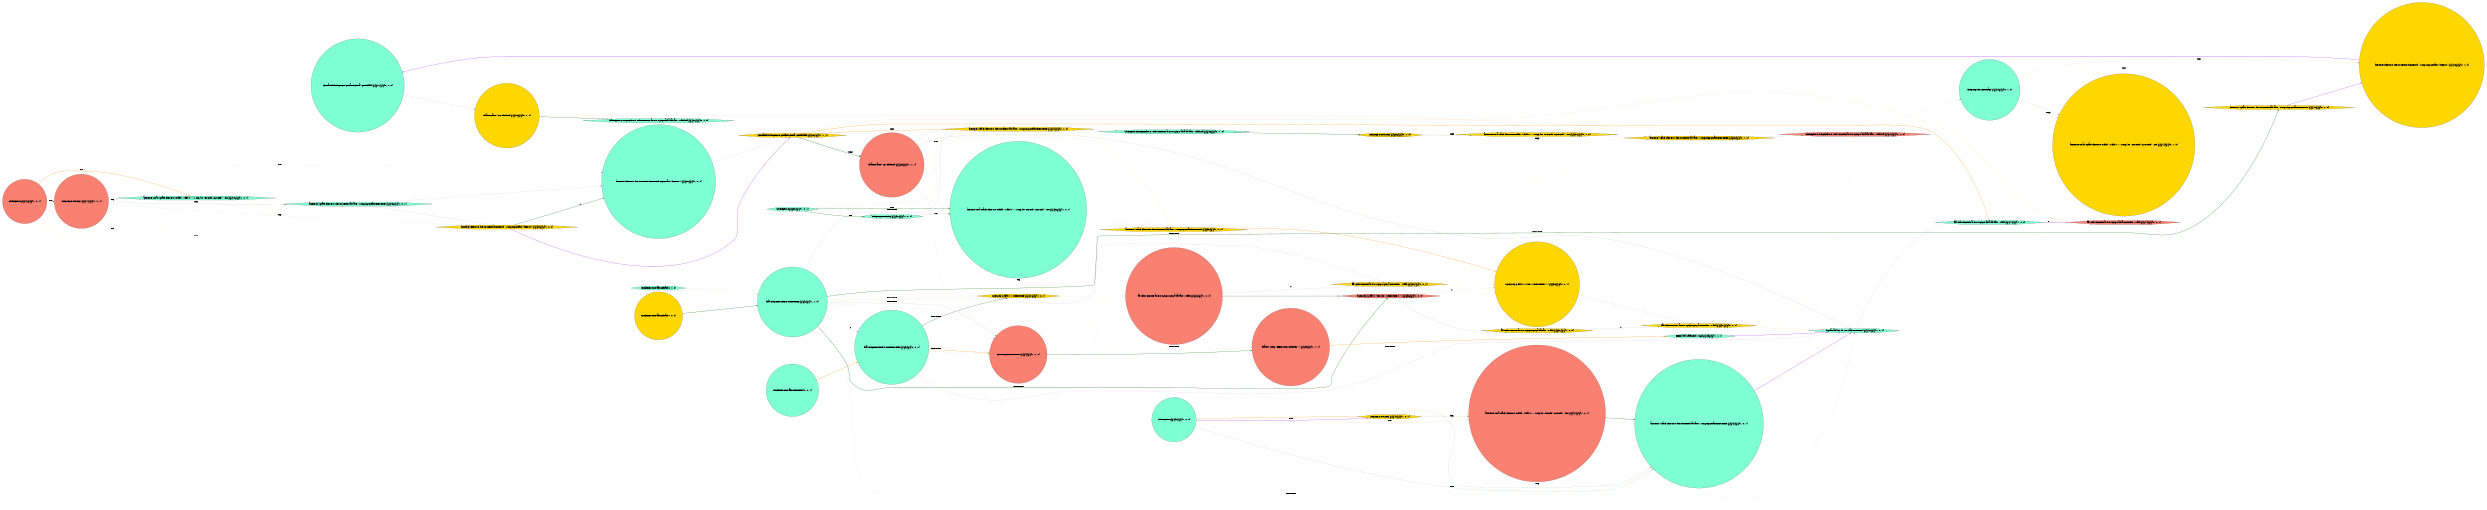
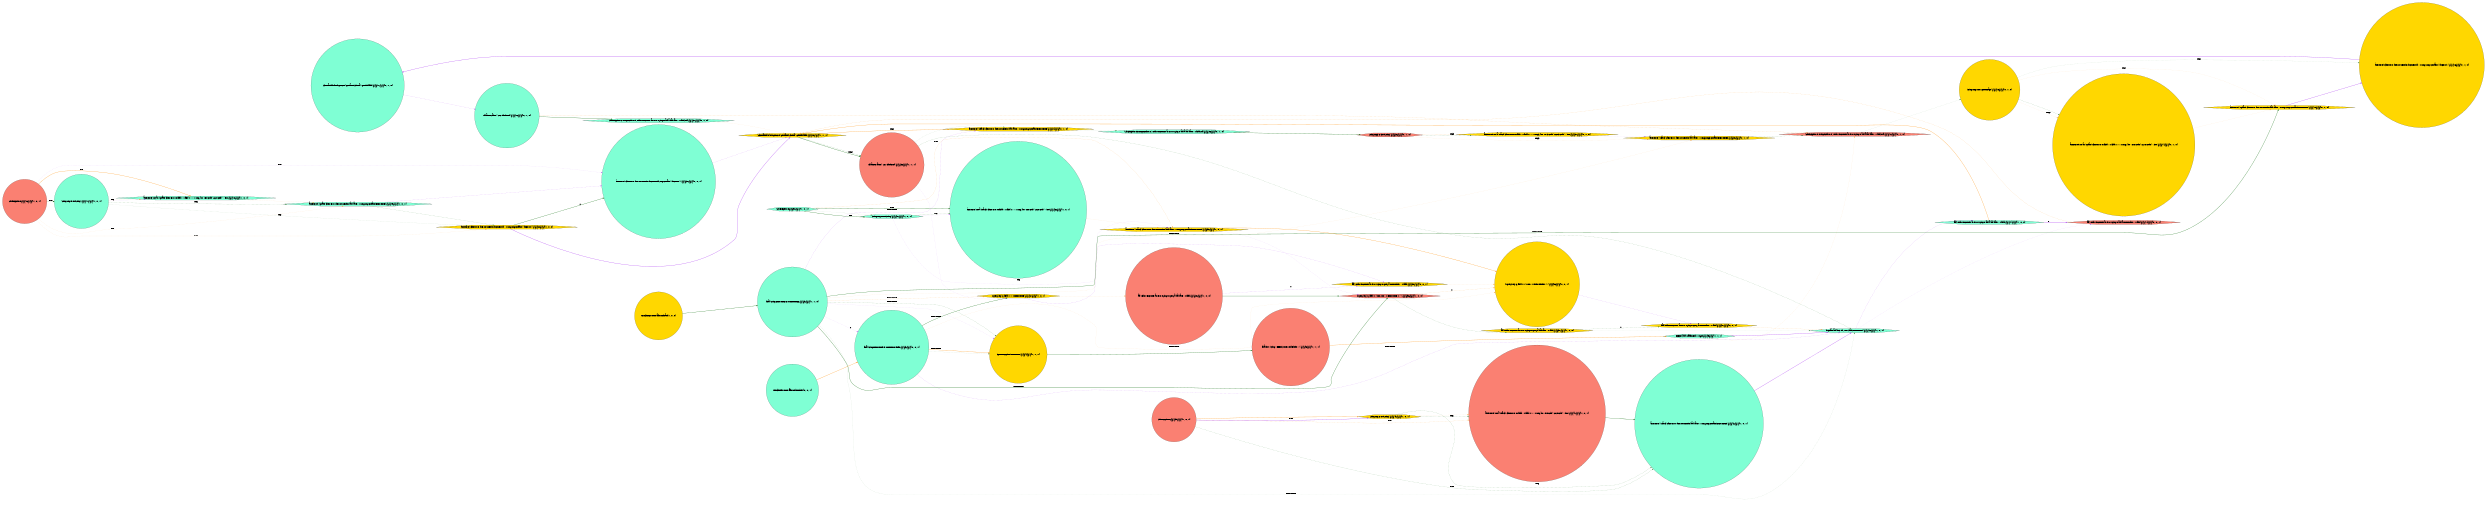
  digraph {
    rankdir=LR
    node [fillcolor=aquamarine shape=hexagon style=filled]
    edge [color=darkgreen style=dashed]
    n1 [label="SchemaField sf = h.getCore().getLatestSchema().getField(field)@@@17@@@['0', '1', '0']" shape=circle]
-   n2 [fillcolor=gold label="!sf.hasDocValues() && !sf.indexed()@@@18@@@['0', '1', '0']" shape=circle]
+   n2 [label="!sf.hasDocValues() && !sf.indexed()@@@18@@@['0', '1', '0']" shape=circle]
    n3 [fillcolor=salmon label="SolrException e1 = expectThrows(,\"Didn't encounter an error trying to add a bad date: \" + field,null)@@@12@@@['0', '1', '0']"]
    n4 [label="SolrException e2 = expectThrows(,\"Didn't encounter an error trying to add a bad date: \" + field,null)@@@21@@@['0', '1', '0']"]
-   n5 [label="SolrException e@@@39@@@['1', '0', '1']" shape=circle]
+   n5 [fillcolor=salmon label="SolrException e@@@39@@@['1', '0', '1']" shape=circle]
    n6 [fillcolor=salmon label="assertTrue(\"not a (search) client error on field: \" + field + \" : \" + msg,400 <= e.code() && e.code() < 500)@@@41@@@['1', '0', '1']" shape=circle]
    n7 [label="assertTrue(\"(search) client error does not mention bad value: \" + msg,msg.contains(BAD_VALUE))@@@42@@@['1', '0', '1']" shape=circle]
    n8 [fillcolor=gold label="String msg = e.toString()@@@40@@@['1', '0', '1']"]
    n9 [label="h.update(add(doc(\"id\",\"100\",field,BAD_VALUE)))@@@13@@@['1', '0', '1']"]
    n10 [fillcolor=salmon label="final List<String> FIELDS = new LinkedList<>()@@@5@@@['1', '1', '1']" shape=circle]
    n11 [label="FIELDS.add(\"malformed_\" + type)@@@9@@@['1', '1', '1']"]
    n12 [label="final String BAD_VALUE = \"NOT_A_NUMBER\"@@@3@@@['0', '0', '1']" shape=circle]
    n13 [fillcolor=gold label="h.query(req(\"q\",field + \":\" + BAD_VALUE))@@@27@@@['1', '0', '1']"]
    n14 [fillcolor=gold label="h.query(req(\"q\",field + \":(10 TO \" + BAD_VALUE + \"(\"))@@@36@@@['0', '0', '1']" shape=circle]
-   n15 [fillcolor=salmon label="ignoreException(BAD_VALUE)@@@4@@@['1', '1', '1']" shape=circle]
+   n15 [fillcolor=gold label="ignoreException(BAD_VALUE)@@@4@@@['1', '1', '1']" shape=circle]
    n16 [fillcolor=salmon label="fail(\"Didn't encounter an error trying to query a bad date: \" + field)@@@28@@@['1', '0', '0']" shape=circle]
    n17 [fillcolor=gold label="fail(\"Didn't encounter an error trying to query a non-number: \" + field)@@@28@@@['0', '0', '1']"]
    n18 [fillcolor=gold label="fail(\"Didn't encounter an error trying to query a non-number: \" + field)@@@37@@@['0', '0', '1']"]
    n19 [fillcolor=salmon label="fail(\"Didn't encounter an error trying to add a non-number: \" + field)@@@14@@@['0', '0', '1']"]
    n20 [label="fail(\"Didn't encounter an error trying to add a bad date: \" + field)@@@14@@@['1', '0', '0']"]
    n21 [fillcolor=gold label="assertTrue(\"(update) client error does not mention bad value: \" + msg1,msg1.contains(BAD_VALUE))@@@15@@@['0', '1', '0']"]
    n22 [fillcolor=gold label="assertTrue(\"client error does not mention document id: \" + msg1,msg1.contains(\"(doc=100(\"))@@@16@@@['0', '1', '0']" shape=circle]
    n23 [fillcolor=gold label="SchemaField sf = h.getCore().getLatestSchema().getField(field)@@@22@@@['1', '1', '1']"]
    n24 [fillcolor=salmon label="!sf.hasDocValues() && !sf.indexed()@@@23@@@['1', '1', '1']" shape=circle]
    n25 [fillcolor=gold label="assertTrue(\"(search) client error does not mention bad value: \" + msg2,msg2.contains(BAD_VALUE))@@@24@@@['0', '1', '0']"]
    n26 [label="SolrException e3 = expectThrows(,\"Didn't encounter an error trying to add a bad date: \" + field,null)@@@25@@@['0', '1', '0']"]
-   n27 [fillcolor=salmon label="String msg = e.toString()@@@17@@@['1', '0', '1']" shape=circle]
+   n27 [label="String msg = e.toString()@@@17@@@['1', '0', '1']" shape=circle]
    n28 [fillcolor=gold label="assertTrue(\"client error does not mention document id: \" + msg,msg.contains(\"(doc=100(\"))@@@20@@@['1', '0', '0']"]
    n29 [label="assertTrue(\"(update) client error does not mention bad value: \" + msg,msg.contains(BAD_VALUE))@@@19@@@['1', '0', '1']"]
    n30 [label="assertTrue(\"not an (update) client error on field: \" + field + \" : \" + msg,400 <= e.code() && e.code() < 500)@@@18@@@['1', '0', '1']"]
    n31 [label="assertTrue(\"client error does not mention document id\",msg.contains(\"(doc=100(\"))@@@20@@@['0', '0', '1']" shape=circle]
-   n32 [label="String msg1 = e1.getMessage()@@@13@@@['0', '1', '0']" shape=circle]
+   n32 [fillcolor=gold label="String msg1 = e1.getMessage()@@@13@@@['0', '1', '0']" shape=circle]
    n33 [fillcolor=gold label="assertTrue(\"not an (update) client error on field: \" + field + \" : \" + msg1,400 <= e1.code() && e1.code() < 500)@@@14@@@['0', '1', '0']" shape=circle]
    n34 [fillcolor=salmon label="h.query(req(\"q\",field + \":(NOW TO \" + BAD_VALUE + \"(\"))@@@36@@@['1', '0', '0']"]
    n35 [fillcolor=gold label="fail(\"Didn't encounter an error trying to query a bad date: \" + field)@@@37@@@['1', '0', '0']"]
    n36 [fillcolor=gold label="assertTrue(\"(search) client error does not mention bad value: \" + msg3,msg3.contains(BAD_VALUE))@@@28@@@['0', '1', '0']"]
    n37 [label="final String BAD_VALUE = \"NOT_A_DATE\"@@@3@@@['1', '1', '0']" shape=circle]
    n38 [fillcolor=gold label="testClientErrorOnMalformedDate['1', '0', '0']" shape=circle]
    n39 [label="assertTrue(\"not a (search) client error on field: \" + field + \" : \" + msg,400 <= e.code() && e.code() < 500)@@@32@@@['1', '0', '1']" shape=circle]
    n40 [fillcolor=gold label="assertTrue(\"(search) client error does not mention bad value: \" + msg,msg.contains(BAD_VALUE))@@@33@@@['1', '0', '1']"]
    n41 [fillcolor=gold label="assertTrue(\"not a (search) client error on field: \" + field + \" : \" + msg3,400 <= e3.code() && e3.code() < 500)@@@27@@@['0', '1', '0']"]
    n42 [label="testClientErrorOnMalformedNumbers['0', '0', '1']" shape=circle]
    n43 [label="String msg = e.toString()@@@31@@@['1', '0', '1']"]
-   n44 [fillcolor=gold label="String msg3 = e3.toString()@@@26@@@['0', '1', '0']"]
+   n44 [fillcolor=salmon label="String msg3 = e3.toString()@@@26@@@['0', '1', '0']"]
    n45 [label="SolrException e@@@30@@@['1', '0', '1']"]
    n46 [fillcolor=salmon label="SolrException e@@@16@@@['1', '0', '1']" shape=circle]
-   n47 [label="testClientErrorOnMalformedDate['0', '1', '0']"]
    n1 -> n2 [color=purple]
    n2 -> n3 [color=darkorange]
    n2 -> n4 [style=bold]
    n3 -> n32 [style=dotted]
    n4 -> n23 [color=darkorange style=dotted]
    n5 -> n6 [color=darkorange label=true]
    n5 -> n7 [label=true]
    n5 -> n8 [color=darkorange style=bold]
    n5 -> n8 [color=purple label=true style=bold]
    n6 -> n7 [style=bold]
    n7 -> n9 [color=purple style=bold]
    n8 -> n6 [label=msg]
    n8 -> n6 [color=darkorange style=dotted]
    n8 -> n7 [label=msg]
    n9 -> n19 [color=purple style=dotted]
    n9 -> n20 [color=purple]
    n10 -> n11 [color=darkorange style=bold]
    n11 -> n3 [color=darkorange style=dotted]
    n11 -> n9 [color=purple style=bold]
    n12 -> n9 [color=purple label=BAD_VALUE]
    n12 -> n13 [label=BAD_VALUE style=bold]
    n12 -> n14 [color=darkorange label=BAD_VALUE style=dotted]
    n12 -> n15 [style=dotted]
    n12 -> n15 [color=darkorange label=BAD_VALUE style=bold]
    n13 -> n16 [color=darkorange]
    n13 -> n17 [color=purple]
    n14 -> n18 [color=purple]
    n15 -> n10 [style=bold]
    n16 -> n17 [color=purple label=0]
    n16 -> n34 [style=bold]
    n17 -> n14 [color=darkorange]
    n18 -> n9 [color=darkorange]
    n19 -> n23 [color=darkorange]
    n20 -> n19 [color=purple label=0 style=bold]
    n20 -> n23 [color=darkorange style=bold]
    n21 -> n22 [color=purple style=bold]
    n22 -> n1 [color=purple style=bold]
    n23 -> n24 [label=msg2]
    n23 -> n24 [style=bold]
    n23 -> n25 [color=darkorange label=msg2 style=bold]
    n24 -> n9
    n24 -> n13 [color=purple style=dotted]
    n24 -> n25 [style=dotted]
    n25 -> n26 [style=dotted]
    n26 -> n44 [style=bold]
    n27 -> n28 [label=msg style=dotted]
    n27 -> n29 [label=msg]
    n27 -> n30 [color=darkorange label=msg style=dotted]
    n27 -> n30 [color=purple style=dotted]
    n28 -> n23 [color=purple style=bold]
    n28 -> n31 [label=0 style=bold]
    n29 -> n28
    n29 -> n31 [color=purple]
    n30 -> n29 [color=darkorange style=dotted]
    n31 -> n23 [color=purple]
    n32 -> n21 [color=darkorange label=msg1 style=dotted]
    n32 -> n22 [label=msg1 style=dotted]
    n32 -> n33 [color=darkorange label=msg1 style=dotted]
    n32 -> n33
    n33 -> n21 [color=darkorange style=dotted]
    n34 -> n14 [color=darkorange label=0]
    n34 -> n35
    n35 -> n9 [style=dotted]
    n35 -> n18 [label=0]
    n36 -> n3
    n37 -> n9 [label=BAD_VALUE style=dotted]
    n37 -> n12 [color=purple label=0 style=dotted]
    n37 -> n13 [color=darkorange label=BAD_VALUE]
    n37 -> n15 [label=BAD_VALUE]
    n37 -> n15 [color=purple style=dotted]
    n37 -> n21 [label=BAD_VALUE style=bold]
    n37 -> n25 [color=purple label=BAD_VALUE]
    n37 -> n34 [label=BAD_VALUE style=bold]
    n37 -> n36 [color=darkorange label=BAD_VALUE style=dotted]
    n38 -> n37 [style=bold]
    n39 -> n40 [color=darkorange style=dotted]
    n40 -> n14 [color=darkorange style=bold]
    n40 -> n34 [color=purple style=dotted]
    n41 -> n36 [color=purple style=dotted]
    n42 -> n12 [color=darkorange style=bold]
    n43 -> n39 [label=msg]
    n43 -> n39 [color=purple style=dotted]
    n43 -> n40 [color=purple label=msg style=dotted]
    n44 -> n36 [color=darkorange label=msg3 style=dotted]
    n44 -> n41
    n44 -> n41 [color=darkorange label=msg3]
    n45 -> n39 [label=true style=bold]
    n45 -> n40 [color=darkorange label=true]
    n45 -> n43 [label=true style=bold]
    n45 -> n43 [style=dotted]
    n46 -> n27 [label=true style=dotted]
    n46 -> n27
    n46 -> n28 [color=darkorange label=true style=dotted]
    n46 -> n29 [color=darkorange label=true style=dotted]
    n46 -> n30 [color=darkorange label=true style=bold]
    n46 -> n31 [color=purple label=true style=dotted]
-   n47 -> n37 [color=darkorange]
  }
